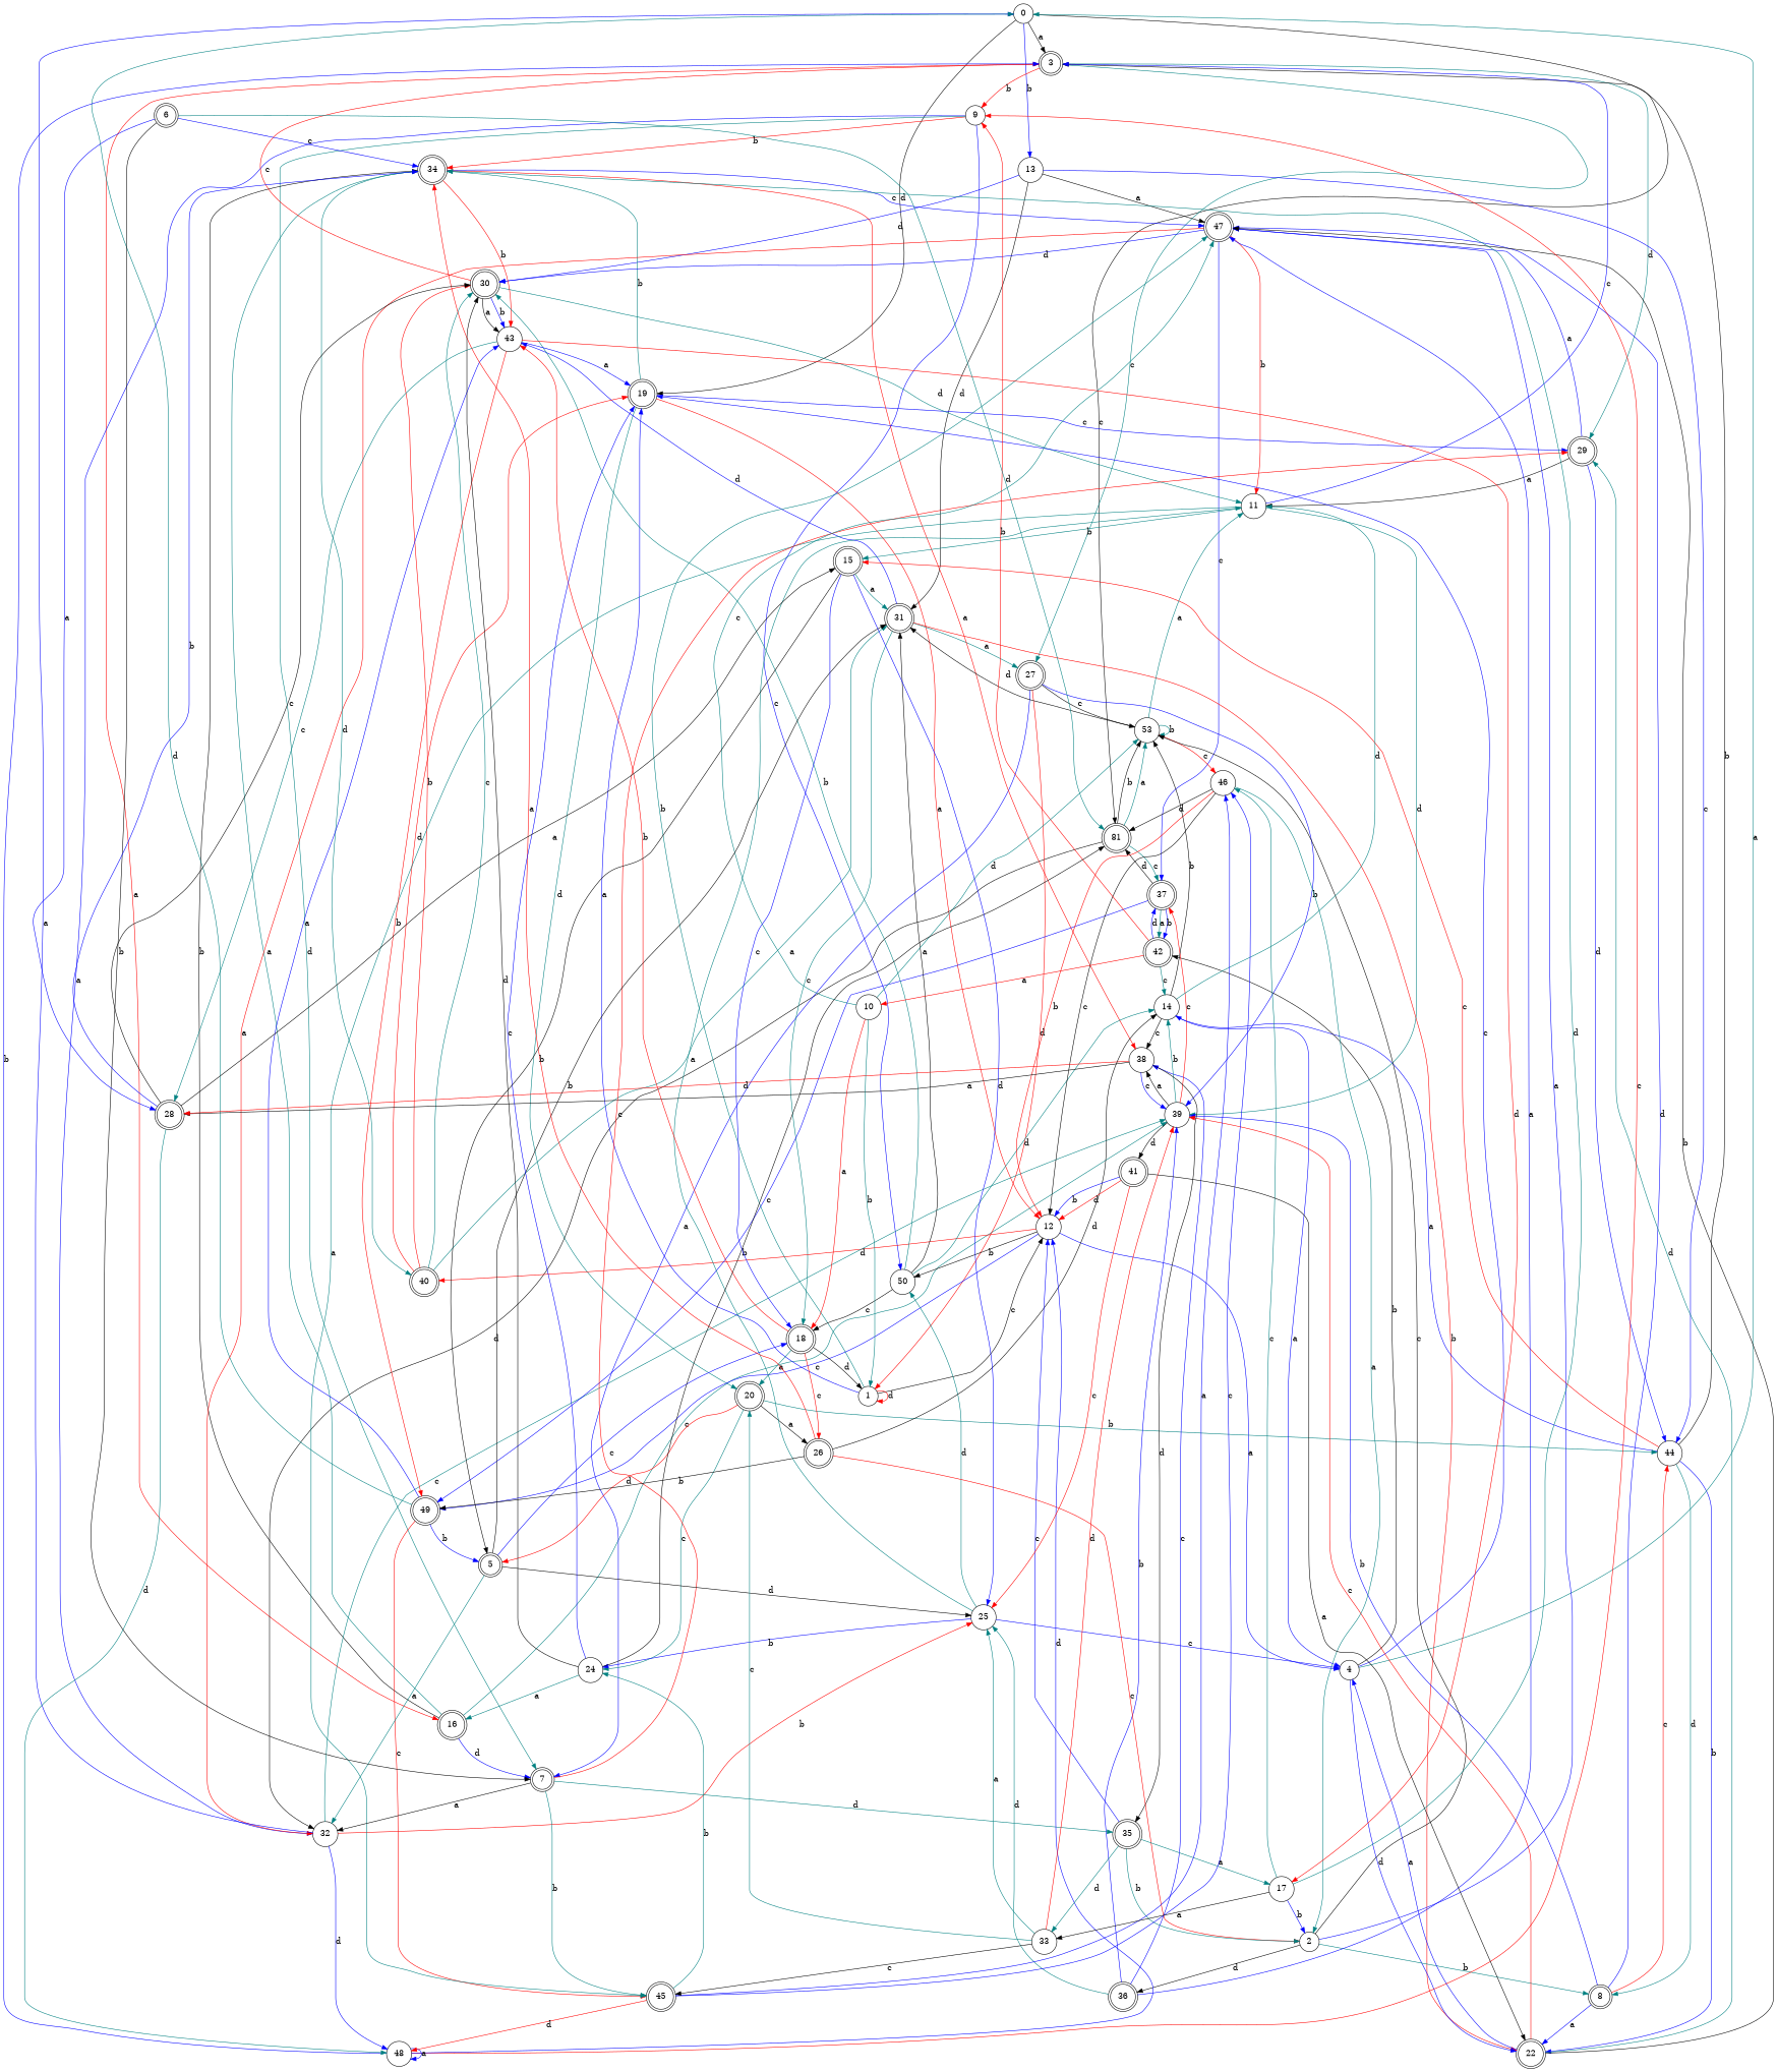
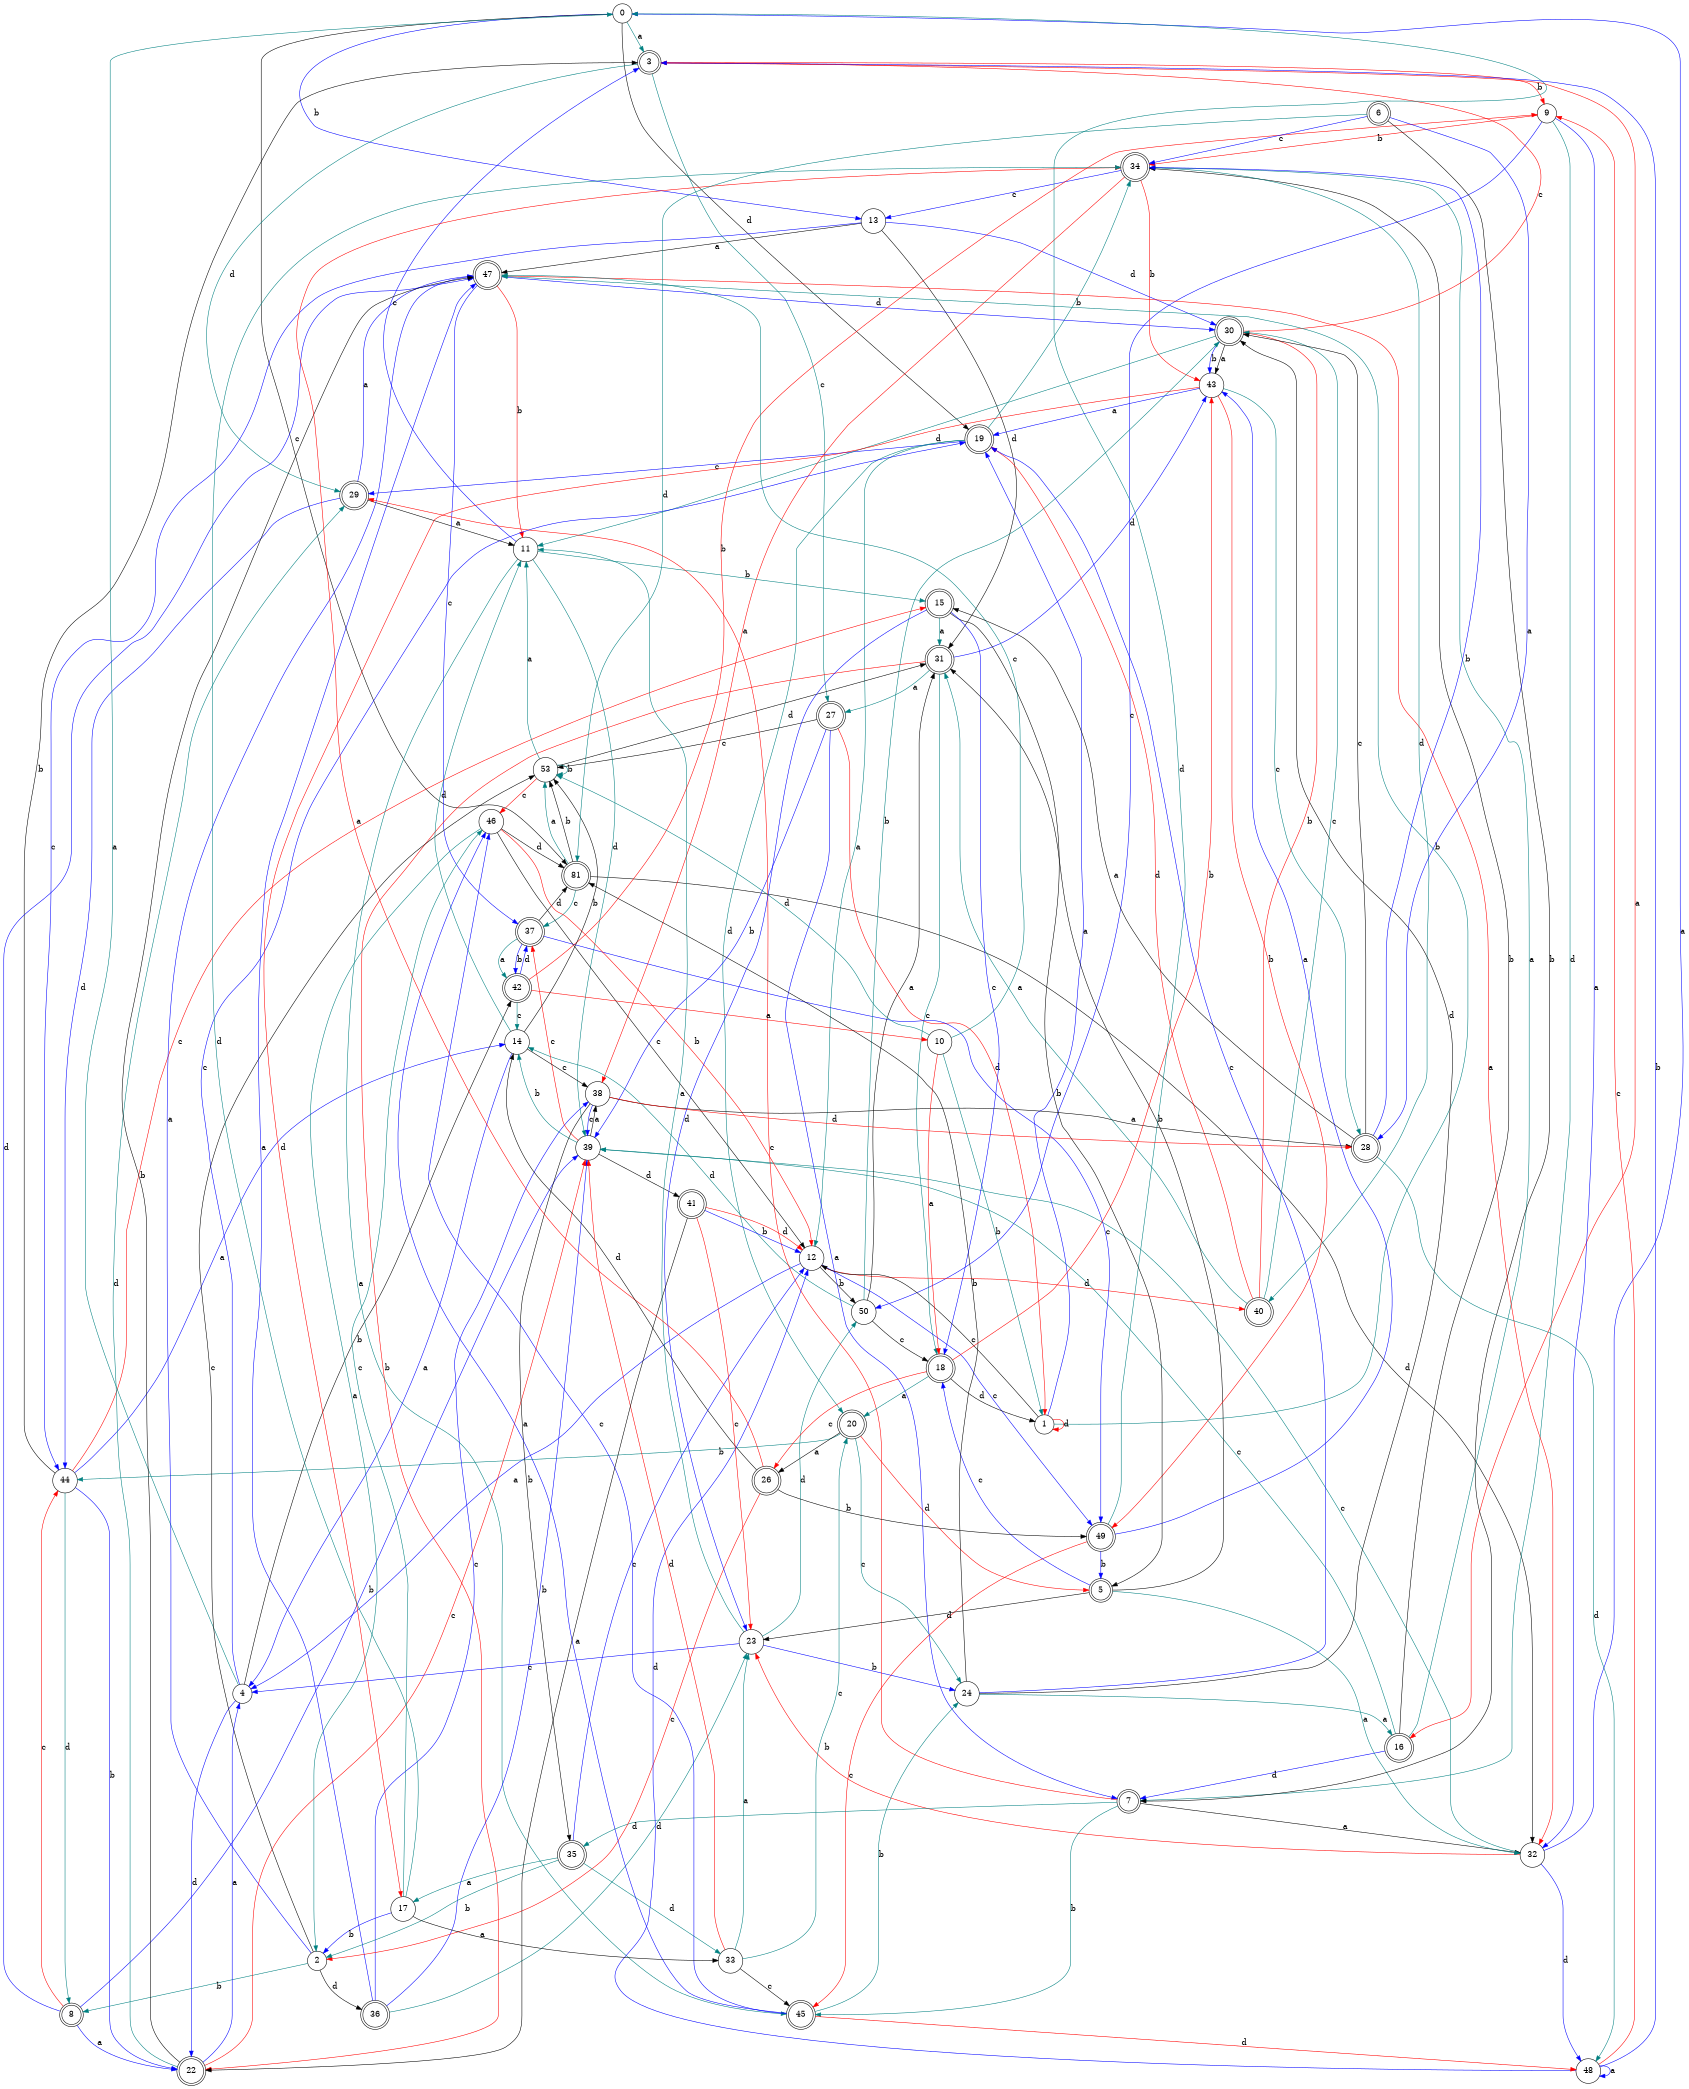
  digraph {
    rankdir=TB
    node [color=black fillcolor=white shape=doublecircle style="rounded,filled"]
    edge [color=blue]
    n1 [label=0 shape=circle style=filled]
    n2 [label=3]
    n3 [label=13 shape=circle style=filled]
    n4 [label=19]
    n5 [label=81]
    n6 [label=9 shape=circle style=filled]
    n7 [label=16]
    n8 [label=27]
    n9 [label=29]
    n10 [label=47]
    n11 [label=31]
    n12 [label=44 shape=circle style=filled]
    n13 [label=30]
    n14 [label=12 shape=circle style=filled]
    n15 [label=34]
    n16 [label=20]
    n17 [label=53 shape=circle style=filled]
    n18 [label=32 shape=circle style=filled]
    n19 [label=37]
    n20 [label=1 shape=circle style=filled]
    n21 [label=4 shape=circle style=filled]
    n22 [label=50 shape=circle style=filled]
    n23 [label=40]
    n24 [label=49]
    n25 [label=11 shape=circle style=filled]
    n26 [label=2 shape=circle style=filled]
    n27 [label=8]
    n28 [label=36]
    n29 [label=22]
    n30 [label=39 shape=circle style=filled]
    n31 [label=46 shape=circle style=filled]
-   n32 [label=25 shape=circle style=filled]
+   n32 [label=23 shape=circle style=filled]
    n33 [label=38 shape=circle style=filled]
    n34 [label=7]
    n35 [label=42]
    n36 [label=10 shape=circle style=filled]
    n37 [label=14 shape=circle style=filled]
    n38 [label=5]
    n39 [label=18]
    n40 [label=26]
    n41 [label=43 shape=circle style=filled]
    n42 [label=24 shape=circle style=filled]
    n43 [label=48 shape=circle style=filled]
    n44 [label=6]
    n45 [label=28]
    n46 [label=35]
    n47 [label=45]
    n48 [label=15]
    n49 [label=17 shape=circle style=filled]
    n50 [label=33 shape=circle style=filled]
    n51 [label=41]
-   n1 -> n2 [color=black label=a]
+   n1 -> n2 [color=teal label=a]
    n1 -> n3 [label=b]
    n1 -> n4 [color=black label=d]
    n1 -> n5 [color=black label=c]
    n2 -> n6 [color=red label=b]
    n2 -> n7 [color=red label=a]
    n2 -> n8 [color=teal label=c]
    n2 -> n9 [color=teal label=d]
    n3 -> n10 [color=black label=a]
    n3 -> n11 [color=black label=d]
    n3 -> n12 [label=c]
    n3 -> n13 [label=d]
    n4 -> n9 [label=c]
-   n4 -> n14 [color=red label=a]
+   n4 -> n14 [color=teal label=a]
    n4 -> n15 [color=teal label=b]
    n4 -> n16 [color=teal label=d]
    n5 -> n17 [color=teal label=a]
    n5 -> n17 [color=black label=b]
    n5 -> n18 [color=black label=d]
    n5 -> n19 [color=teal label=c]
    n6 -> n15 [color=red label=b]
    n6 -> n18 [label=a]
    n6 -> n22 [label=c]
    n6 -> n34 [color=teal label=d]
    n7 -> n15 [color=teal label=a]
    n7 -> n15 [color=black label=b]
    n7 -> n30 [color=teal label=c]
    n7 -> n34 [label=d]
    n8 -> n17 [color=black label=c]
    n8 -> n20 [color=red label=d]
    n8 -> n30 [label=b]
    n8 -> n34 [label=a]
    n9 -> n10 [label=a]
    n9 -> n12 [label=d]
    n9 -> n25 [color=black label=a]
    n10 -> n13 [label=d]
    n10 -> n18 [color=red label=a]
    n10 -> n19 [label=c]
    n10 -> n25 [color=red label=b]
    n11 -> n8 [color=teal label=a]
    n11 -> n29 [color=red label=b]
    n11 -> n39 [color=teal label=c]
    n11 -> n41 [label=d]
    n12 -> n2 [color=black label=b]
    n12 -> n27 [color=teal label=d]
    n12 -> n29 [label=b]
    n12 -> n37 [label=a]
    n12 -> n48 [color=red label=c]
    n13 -> n2 [color=red label=c]
    n13 -> n25 [color=teal label=d]
    n13 -> n41 [color=black label=a]
    n13 -> n41 [label=b]
    n14 -> n21 [label=a]
    n14 -> n22 [color=black label=b]
    n14 -> n23 [color=red label=d]
    n14 -> n24 [label=c]
-   n15 -> n10 [label=c]
+   n15 -> n3 [label=c]
    n15 -> n23 [color=teal label=d]
    n15 -> n33 [color=red label=a]
    n15 -> n41 [color=red label=b]
    n16 -> n12 [color=teal label=b]
    n16 -> n38 [color=red label=d]
    n16 -> n40 [color=black label=a]
    n16 -> n42 [color=teal label=c]
    n17 -> n11 [color=black label=d]
    n17 -> n17 [color=teal label=b]
    n17 -> n25 [color=teal label=a]
    n17 -> n31 [color=red label=c]
    n18 -> n1 [label=a]
    n18 -> n30 [color=teal label=c]
    n18 -> n32 [color=red label=b]
    n18 -> n43 [label=d]
    n19 -> n5 [color=black label=d]
    n19 -> n24 [label=c]
    n19 -> n35 [color=teal label=a]
    n19 -> n35 [label=b]
    n20 -> n4 [label=a]
    n20 -> n10 [color=teal label=b]
    n20 -> n14 [color=black label=c]
    n20 -> n20 [color=red label=d]
    n21 -> n1 [color=teal label=a]
    n21 -> n4 [label=c]
    n21 -> n29 [label=d]
    n21 -> n35 [color=black label=b]
    n22 -> n11 [color=black label=a]
    n22 -> n13 [color=teal label=b]
    n22 -> n37 [color=teal label=d]
    n22 -> n39 [color=black label=c]
    n23 -> n4 [color=red label=d]
    n23 -> n11 [color=teal label=a]
    n23 -> n13 [color=red label=b]
    n23 -> n13 [color=teal label=c]
    n24 -> n1 [color=teal label=d]
    n24 -> n38 [label=b]
    n24 -> n41 [label=a]
    n24 -> n47 [color=red label=c]
    n25 -> n2 [label=c]
    n25 -> n30 [color=teal label=d]
    n25 -> n47 [color=teal label=a]
    n25 -> n48 [color=teal label=b]
    n26 -> n10 [label=a]
    n26 -> n17 [color=black label=c]
    n26 -> n27 [color=teal label=b]
    n26 -> n28 [color=black label=d]
    n27 -> n10 [label=d]
    n27 -> n12 [color=red label=c]
    n27 -> n29 [label=a]
    n27 -> n30 [label=b]
    n28 -> n10 [label=a]
    n28 -> n30 [label=b]
    n28 -> n32 [color=teal label=d]
    n28 -> n33 [label=c]
    n29 -> n9 [color=teal label=d]
    n29 -> n10 [color=black label=b]
    n29 -> n21 [label=a]
    n29 -> n30 [color=red label=c]
    n30 -> n19 [color=red label=c]
    n30 -> n33 [color=black label=a]
    n30 -> n37 [color=teal label=b]
    n30 -> n51 [color=black label=d]
    n31 -> n5 [color=black label=d]
    n31 -> n14 [color=red label=b]
    n31 -> n14 [color=black label=c]
    n31 -> n26 [color=teal label=a]
    n32 -> n21 [label=c]
    n32 -> n22 [color=teal label=d]
    n32 -> n25 [color=teal label=a]
    n32 -> n42 [label=b]
    n33 -> n30 [label=c]
    n33 -> n45 [color=black label=a]
    n33 -> n45 [color=red label=d]
-   n33 -> n46 [color=black label=d]
+   n33 -> n46 [color=black label=b]
    n34 -> n9 [color=red label=c]
    n34 -> n18 [color=black label=a]
    n34 -> n46 [color=teal label=d]
    n34 -> n47 [color=teal label=b]
    n35 -> n6 [color=red label=b]
    n35 -> n19 [label=d]
    n35 -> n36 [color=red label=a]
    n35 -> n37 [color=teal label=c]
    n36 -> n10 [color=teal label=c]
    n36 -> n17 [color=teal label=d]
    n36 -> n20 [color=teal label=b]
    n36 -> n39 [color=red label=a]
    n37 -> n17 [color=black label=b]
    n37 -> n21 [label=a]
    n37 -> n25 [color=teal label=d]
    n37 -> n33 [color=black label=c]
    n38 -> n11 [color=black label=b]
    n38 -> n18 [color=teal label=a]
    n38 -> n32 [color=black label=d]
    n38 -> n39 [label=c]
    n39 -> n16 [color=teal label=a]
    n39 -> n20 [color=black label=d]
    n39 -> n40 [color=red label=c]
    n39 -> n41 [color=red label=b]
    n40 -> n15 [color=red label=a]
    n40 -> n24 [color=black label=b]
    n40 -> n26 [color=red label=c]
    n40 -> n37 [color=black label=d]
    n41 -> n4 [label=a]
    n41 -> n24 [color=red label=b]
    n41 -> n45 [color=teal label=c]
    n41 -> n49 [color=red label=d]
    n42 -> n4 [label=c]
    n42 -> n5 [color=black label=b]
    n42 -> n7 [color=teal label=a]
    n42 -> n13 [color=black label=d]
    n43 -> n2 [label=b]
    n43 -> n6 [color=red label=c]
    n43 -> n14 [label=d]
    n43 -> n43 [label=a]
    n44 -> n5 [color=teal label=d]
    n44 -> n15 [label=c]
    n44 -> n34 [color=black label=b]
    n44 -> n45 [label=a]
    n45 -> n13 [color=black label=c]
    n45 -> n15 [label=b]
    n45 -> n43 [color=teal label=d]
    n45 -> n48 [color=black label=a]
    n46 -> n14 [label=c]
    n46 -> n26 [color=teal label=b]
    n46 -> n49 [color=teal label=a]
    n46 -> n50 [color=teal label=d]
    n47 -> n31 [label=a]
    n47 -> n31 [label=c]
    n47 -> n42 [color=teal label=b]
    n47 -> n43 [color=red label=d]
    n48 -> n11 [color=teal label=a]
    n48 -> n32 [label=d]
    n48 -> n38 [color=black label=b]
    n48 -> n39 [label=c]
    n49 -> n15 [color=teal label=d]
    n49 -> n26 [label=b]
    n49 -> n31 [color=teal label=c]
    n49 -> n50 [color=black label=a]
    n50 -> n16 [color=teal label=c]
    n50 -> n30 [color=red label=d]
    n50 -> n32 [color=teal label=a]
    n50 -> n47 [color=black label=c]
    n51 -> n14 [label=b]
    n51 -> n14 [color=red label=d]
    n51 -> n29 [color=black label=a]
    n51 -> n32 [color=red label=c]
  }
